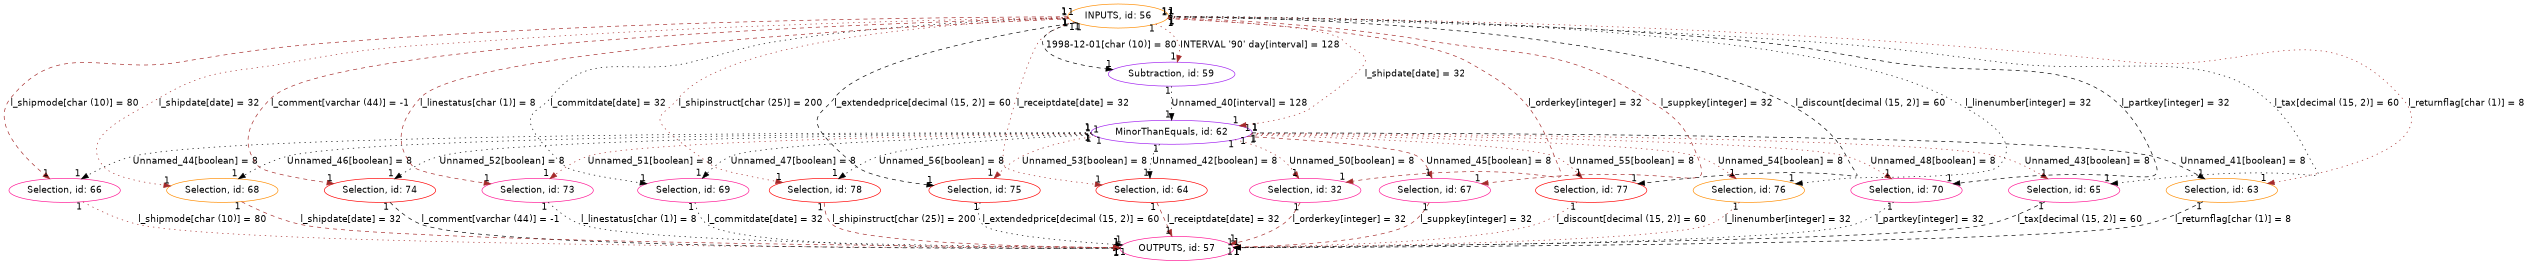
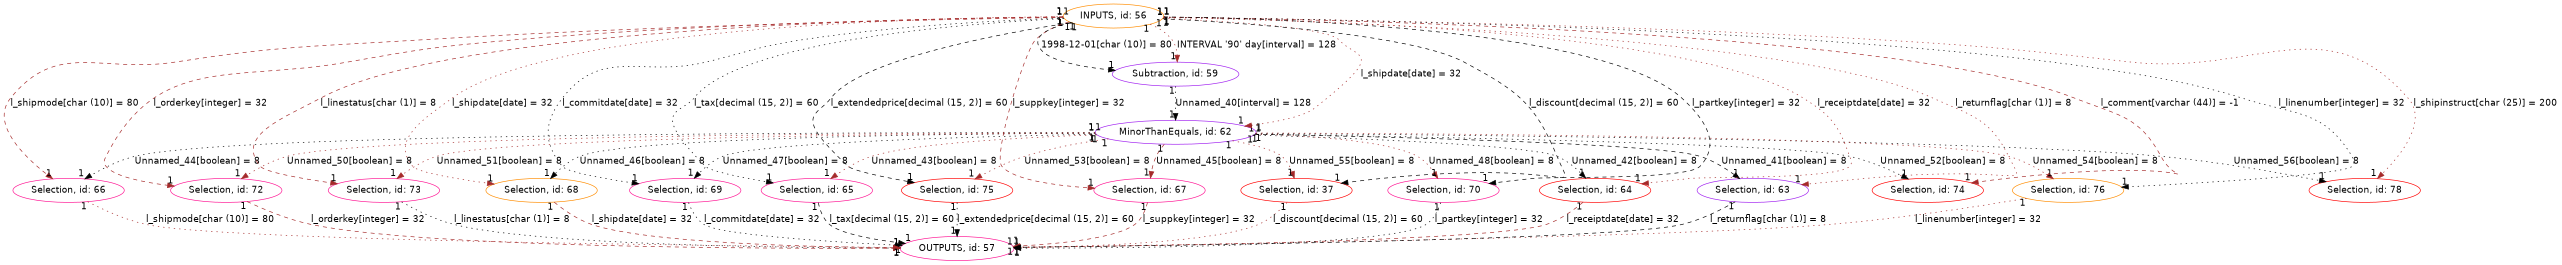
  digraph {
    fontname="DejaVu Sans"
    node [color=deeppink fontname="DejaVu Sans"]
    edge [color=brown fontname="DejaVu Sans" headlabel=1 style=dotted taillabel=1]
    "Selection, id: 66"
    "OUTPUTS, id: 57"
    "MinorThanEquals, id: 62" [color=purple]
    "Selection, id: 69"
    "Selection, id: 75" [color=red]
    "Selection, id: 74" [color=red]
    "Selection, id: 73"
    "Selection, id: 68" [color=darkorange]
-   "Selection, id: 72" [label="Selection, id: 32"]
-   "Selection, id: 77" [color=red]
+   "Selection, id: 72"
+   "Selection, id: 77" [color=red label="Selection, id: 37"]
    "Selection, id: 78" [color=red]
    "Selection, id: 64" [color=red]
    "Selection, id: 65"
    "Selection, id: 67"
    "Selection, id: 76" [color=darkorange]
    "Selection, id: 70"
-   "Selection, id: 63" [color=darkorange]
+   "Selection, id: 63" [color=purple]
    "INPUTS, id: 56" [color=darkorange]
    "Subtraction, id: 59" [color=purple]
    "Selection, id: 66" -> "OUTPUTS, id: 57" [label="l_shipmode[char (10)] = 80"]
    "MinorThanEquals, id: 62" -> "Selection, id: 66" [color=black label="Unnamed_44[boolean] = 8"]
    "MinorThanEquals, id: 62" -> "Selection, id: 69" [color=black label="Unnamed_47[boolean] = 8"]
    "MinorThanEquals, id: 62" -> "Selection, id: 75" [label="Unnamed_53[boolean] = 8"]
    "MinorThanEquals, id: 62" -> "Selection, id: 74" [color=black label="Unnamed_52[boolean] = 8"]
    "MinorThanEquals, id: 62" -> "Selection, id: 73" [label="Unnamed_51[boolean] = 8"]
    "MinorThanEquals, id: 62" -> "Selection, id: 68" [color=black label="Unnamed_46[boolean] = 8"]
    "MinorThanEquals, id: 62" -> "Selection, id: 72" [label="Unnamed_50[boolean] = 8"]
    "MinorThanEquals, id: 62" -> "Selection, id: 77" [label="Unnamed_55[boolean] = 8"]
    "MinorThanEquals, id: 62" -> "Selection, id: 78" [color=black label="Unnamed_56[boolean] = 8"]
    "MinorThanEquals, id: 62" -> "Selection, id: 64" [color=black label="Unnamed_42[boolean] = 8"]
    "MinorThanEquals, id: 62" -> "Selection, id: 65" [label="Unnamed_43[boolean] = 8"]
    "MinorThanEquals, id: 62" -> "Selection, id: 67" [label="Unnamed_45[boolean] = 8" style=dashed]
    "MinorThanEquals, id: 62" -> "Selection, id: 76" [label="Unnamed_54[boolean] = 8"]
    "MinorThanEquals, id: 62" -> "Selection, id: 70" [label="Unnamed_48[boolean] = 8"]
    "MinorThanEquals, id: 62" -> "Selection, id: 63" [color=black label="Unnamed_41[boolean] = 8" style=dashed]
    "Selection, id: 69" -> "OUTPUTS, id: 57" [color=black label="l_commitdate[date] = 32"]
    "Selection, id: 75" -> "OUTPUTS, id: 57" [color=black label="l_extendedprice[decimal (15, 2)] = 60"]
-   "Selection, id: 74" -> "OUTPUTS, id: 57" [color=black label="l_comment[varchar (44)] = -1" style=dashed]
    "Selection, id: 73" -> "OUTPUTS, id: 57" [color=black label="l_linestatus[char (1)] = 8"]
    "Selection, id: 68" -> "OUTPUTS, id: 57" [label="l_shipdate[date] = 32" style=dashed]
    "Selection, id: 72" -> "OUTPUTS, id: 57" [label="l_orderkey[integer] = 32" style=dashed]
    "Selection, id: 77" -> "OUTPUTS, id: 57" [label="l_discount[decimal (15, 2)] = 60"]
-   "Selection, id: 78" -> "OUTPUTS, id: 57" [label="l_shipinstruct[char (25)] = 200" style=dashed]
    "Selection, id: 64" -> "OUTPUTS, id: 57" [label="l_receiptdate[date] = 32" style=dashed]
    "Selection, id: 65" -> "OUTPUTS, id: 57" [color=black label="l_tax[decimal (15, 2)] = 60" style=dashed]
    "Selection, id: 67" -> "OUTPUTS, id: 57" [label="l_suppkey[integer] = 32" style=dashed]
    "Selection, id: 76" -> "OUTPUTS, id: 57" [label="l_linenumber[integer] = 32"]
    "Selection, id: 70" -> "OUTPUTS, id: 57" [color=black label="l_partkey[integer] = 32"]
    "Selection, id: 63" -> "OUTPUTS, id: 57" [color=black label="l_returnflag[char (1)] = 8" style=dashed]
    "INPUTS, id: 56" -> "Selection, id: 66" [label="l_shipmode[char (10)] = 80" style=dashed]
    "INPUTS, id: 56" -> "MinorThanEquals, id: 62" [label="l_shipdate[date] = 32"]
    "INPUTS, id: 56" -> "Selection, id: 69" [color=black label="l_commitdate[date] = 32"]
    "INPUTS, id: 56" -> "Selection, id: 75" [color=black label="l_extendedprice[decimal (15, 2)] = 60" style=dashed]
    "INPUTS, id: 56" -> "Selection, id: 74" [label="l_comment[varchar (44)] = -1" style=dashed]
    "INPUTS, id: 56" -> "Selection, id: 73" [label="l_linestatus[char (1)] = 8" style=dashed]
    "INPUTS, id: 56" -> "Selection, id: 68" [label="l_shipdate[date] = 32"]
    "INPUTS, id: 56" -> "Selection, id: 72" [label="l_orderkey[integer] = 32" style=dashed]
    "INPUTS, id: 56" -> "Selection, id: 77" [color=black label="l_discount[decimal (15, 2)] = 60" style=dashed]
    "INPUTS, id: 56" -> "Selection, id: 78" [label="l_shipinstruct[char (25)] = 200"]
    "INPUTS, id: 56" -> "Selection, id: 64" [label="l_receiptdate[date] = 32"]
    "INPUTS, id: 56" -> "Selection, id: 65" [color=black label="l_tax[decimal (15, 2)] = 60"]
    "INPUTS, id: 56" -> "Selection, id: 67" [label="l_suppkey[integer] = 32" style=dashed]
    "INPUTS, id: 56" -> "Selection, id: 76" [color=black label="l_linenumber[integer] = 32"]
    "INPUTS, id: 56" -> "Selection, id: 70" [color=black label="l_partkey[integer] = 32" style=dashed]
    "INPUTS, id: 56" -> "Selection, id: 63" [label="l_returnflag[char (1)] = 8"]
    "INPUTS, id: 56" -> "Subtraction, id: 59" [color=black label="1998-12-01[char (10)] = 80" style=dashed]
    "INPUTS, id: 56" -> "Subtraction, id: 59" [label="INTERVAL '90' day[interval] = 128"]
    "Subtraction, id: 59" -> "MinorThanEquals, id: 62" [color=black label="Unnamed_40[interval] = 128"]
  }
